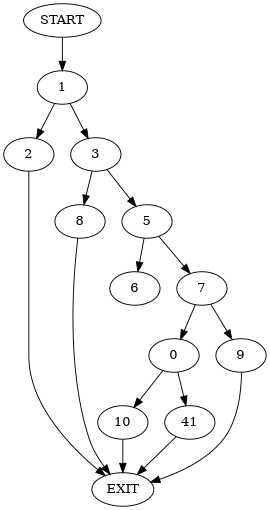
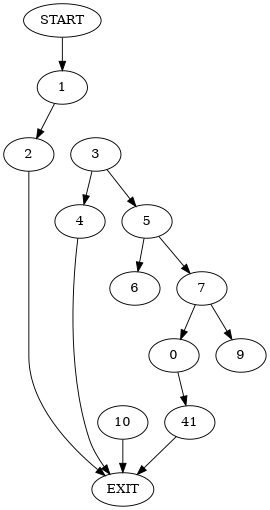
  digraph {
    n1 [label=START]
    1
    2
    3
    n5 [label=EXIT]
-   4 [label=8]
+   4
    5
    6
    7
    n10 [label=0]
    9
    10
    n13 [label=41]
    n1 -> 1
    1 -> 2
-   1 -> 3
    2 -> n5
    3 -> 4
    3 -> 5
    4 -> n5
    5 -> 6
    5 -> 7
    7 -> n10
    7 -> 9
-   n10 -> 10
    n10 -> n13
-   9 -> n5
    10 -> n5
    n13 -> n5
  }
